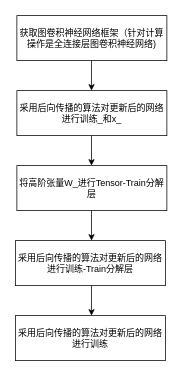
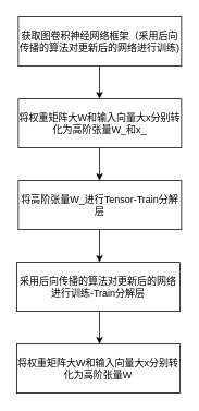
  <mxCell id="0" />
  <mxCell id="1" parent="0" />
- <mxCell id="2" value="获取图卷积神经网络框架（针对计算操作是全连接层图卷积神经网络)" style="rounded=0;whiteSpace=wrap;html=1;align=center;" vertex="1" parent="1"><mxGeometry x="22" y="20" width="200" height="60" as="geometry" /></mxCell>
- <mxCell id="3" value="采用后向传播的算法对更新后的网络进行训练_和x_" style="rounded=0;whiteSpace=wrap;html=1;" vertex="1" parent="1"><mxGeometry x="22" y="120" width="200" height="60" as="geometry" /></mxCell>
+ <mxCell id="2" value="获取图卷积神经网络框架（采用后向传播的算法对更新后的网络进行训练)" style="rounded=0;whiteSpace=wrap;html=1;align=center;" vertex="1" parent="1"><mxGeometry x="22" y="20" width="200" height="60" as="geometry" /></mxCell>
+ <mxCell id="3" value="将权重矩阵大W和输入向量大x分别转化为高阶张量W_和x_" style="rounded=0;whiteSpace=wrap;html=1;" vertex="1" parent="1"><mxGeometry x="22" y="120" width="200" height="60" as="geometry" /></mxCell>
  <mxCell id="4" value="将高阶张量W_进行Tensor-Train分解层" style="rounded=0;whiteSpace=wrap;html=1;" vertex="1" parent="1"><mxGeometry x="22" y="220" width="200" height="60" as="geometry" /></mxCell>
  <mxCell id="5" value="采用后向传播的算法对更新后的网络进行训练-Train分解层" style="rounded=0;whiteSpace=wrap;html=1;" vertex="1" parent="1"><mxGeometry x="20" y="320" width="200" height="60" as="geometry" /></mxCell>
- <mxCell id="6" value="采用后向传播的算法对更新后的网络进行训练" style="rounded=0;whiteSpace=wrap;html=1;" vertex="1" parent="1"><mxGeometry x="20" y="420" width="200" height="60" as="geometry" /></mxCell>
+ <mxCell id="6" value="将权重矩阵大W和输入向量大x分别转化为高阶张量W" style="rounded=0;whiteSpace=wrap;html=1;" vertex="1" parent="1"><mxGeometry x="20" y="420" width="200" height="60" as="geometry" /></mxCell>
  <mxCell id="7" value="" style="endArrow=classic;html=1;rounded=0;fontFamily=Courier New;" edge="1" parent="1"><mxGeometry width="50" height="50" relative="1" as="geometry"><mxPoint x="121.5" y="80" as="sourcePoint" /><mxPoint x="121.5" y="120" as="targetPoint" /></mxGeometry></mxCell>
  <mxCell id="8" value="" style="endArrow=classic;html=1;rounded=0;fontFamily=Courier New;" edge="1" parent="1"><mxGeometry width="50" height="50" relative="1" as="geometry"><mxPoint x="121.5" y="180" as="sourcePoint" /><mxPoint x="121.5" y="220" as="targetPoint" /></mxGeometry></mxCell>
  <mxCell id="9" value="" style="endArrow=classic;html=1;rounded=0;fontFamily=Courier New;" edge="1" parent="1"><mxGeometry width="50" height="50" relative="1" as="geometry"><mxPoint x="121.5" y="280" as="sourcePoint" /><mxPoint x="121.5" y="320" as="targetPoint" /></mxGeometry></mxCell>
  <mxCell id="10" value="" style="endArrow=classic;html=1;rounded=0;fontFamily=Courier New;" edge="1" parent="1"><mxGeometry width="50" height="50" relative="1" as="geometry"><mxPoint x="121.5" y="380" as="sourcePoint" /><mxPoint x="121.5" y="420" as="targetPoint" /></mxGeometry></mxCell>
